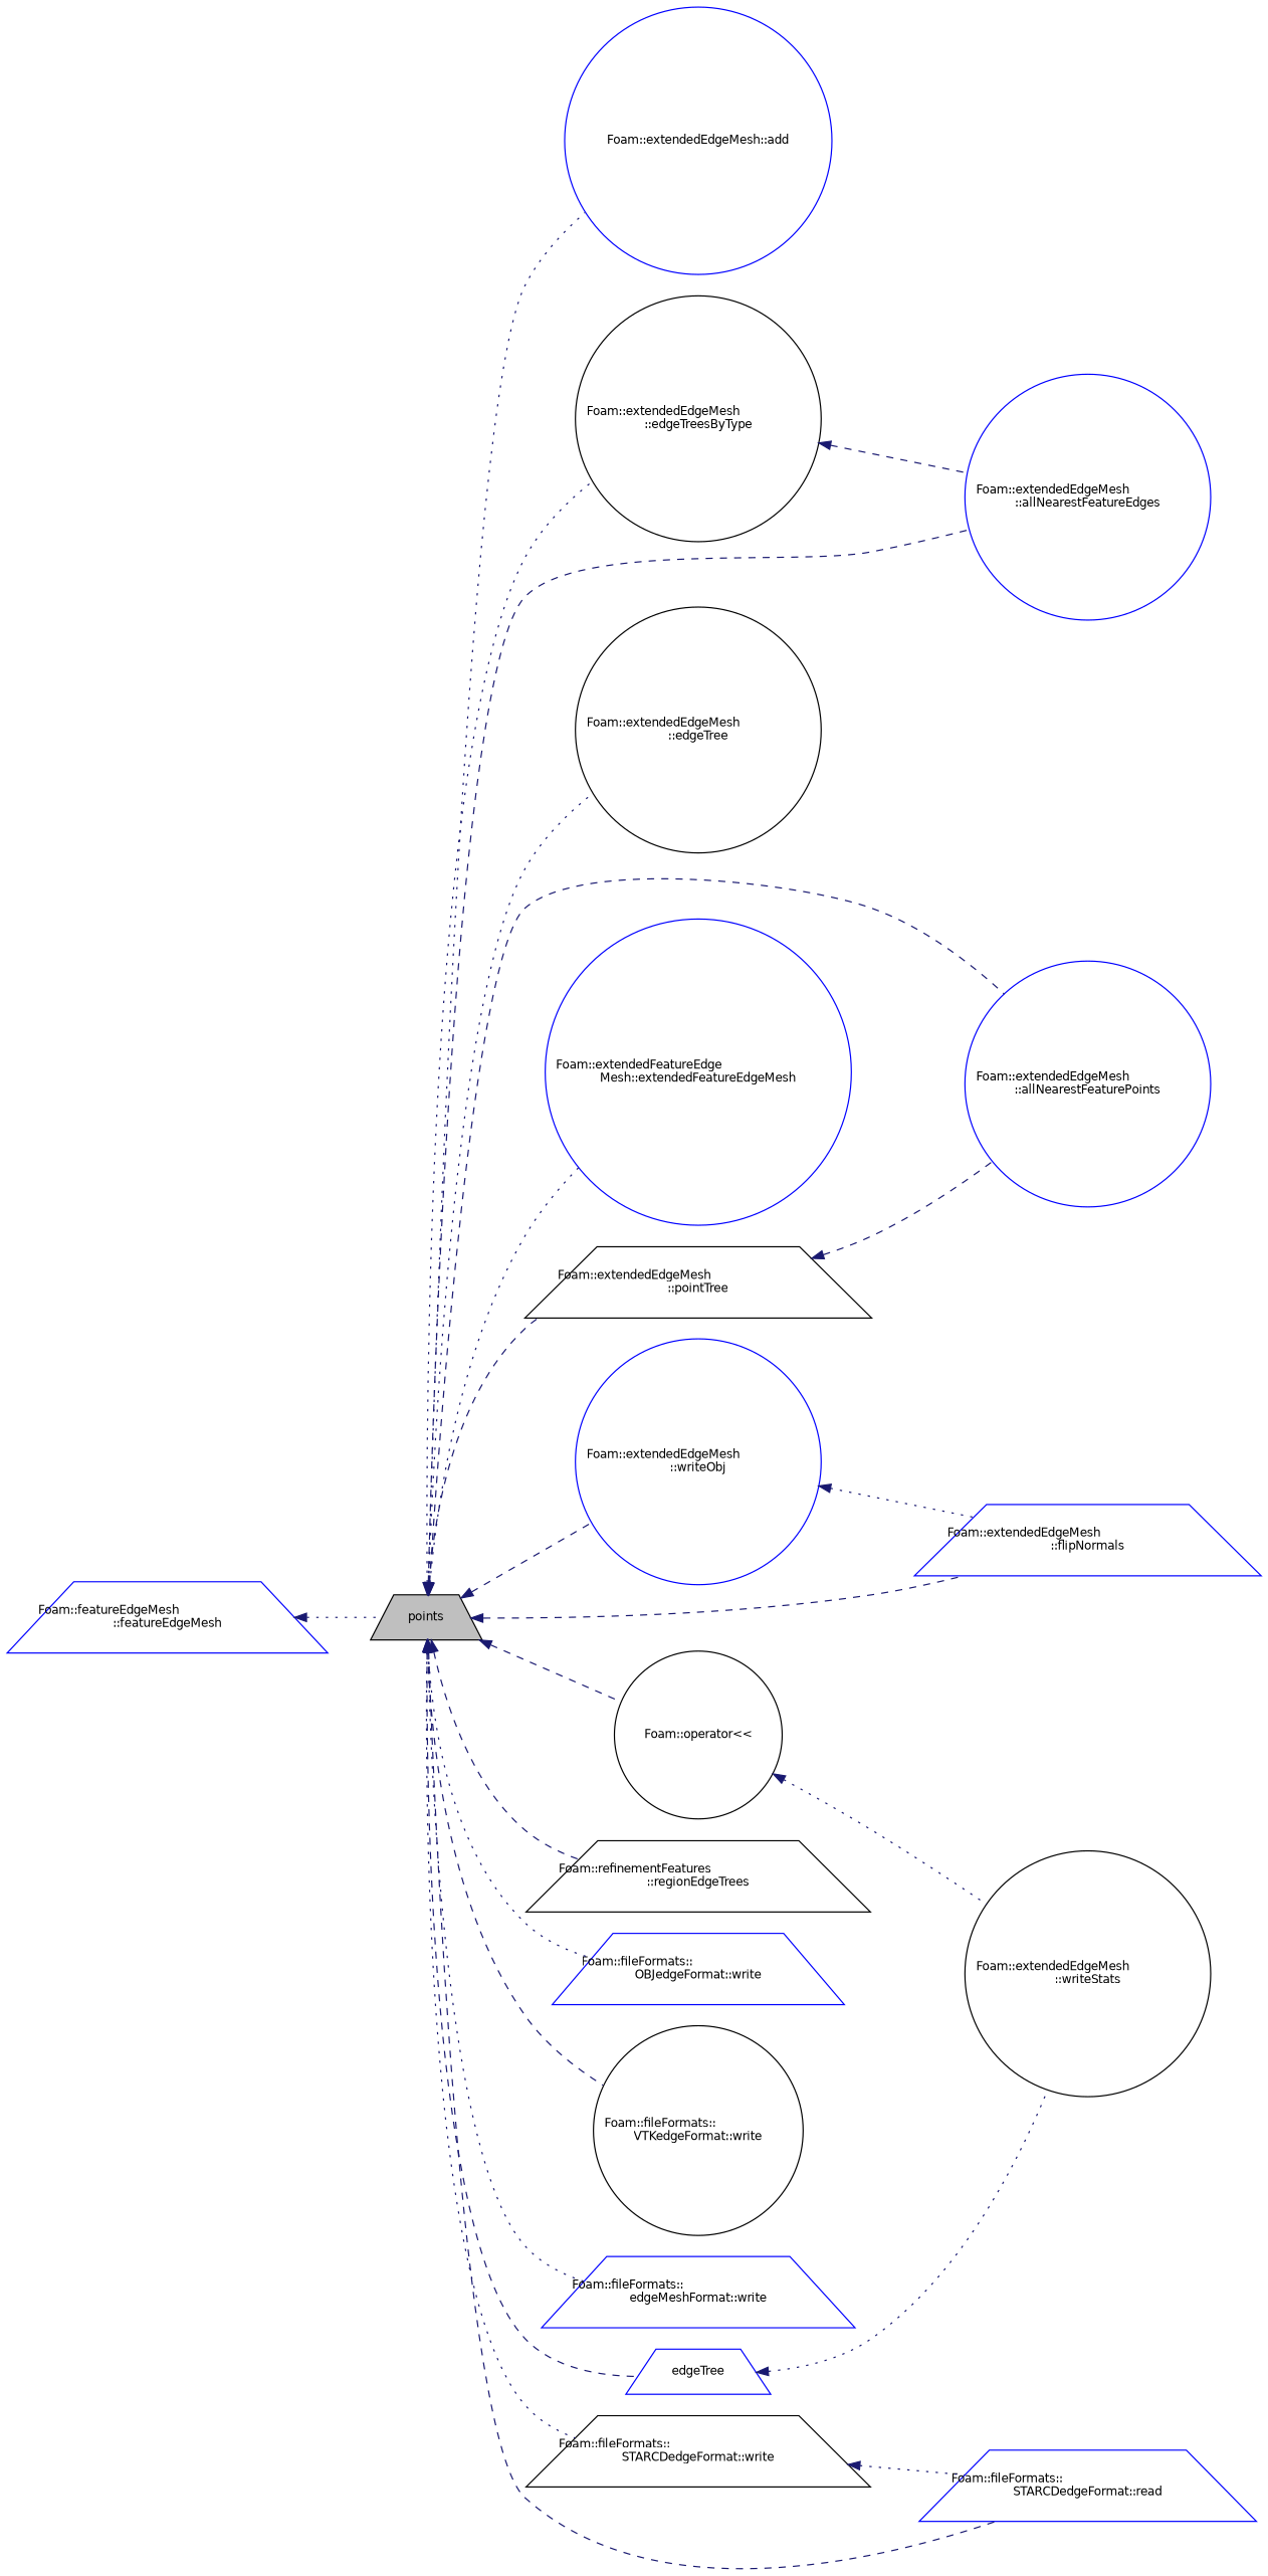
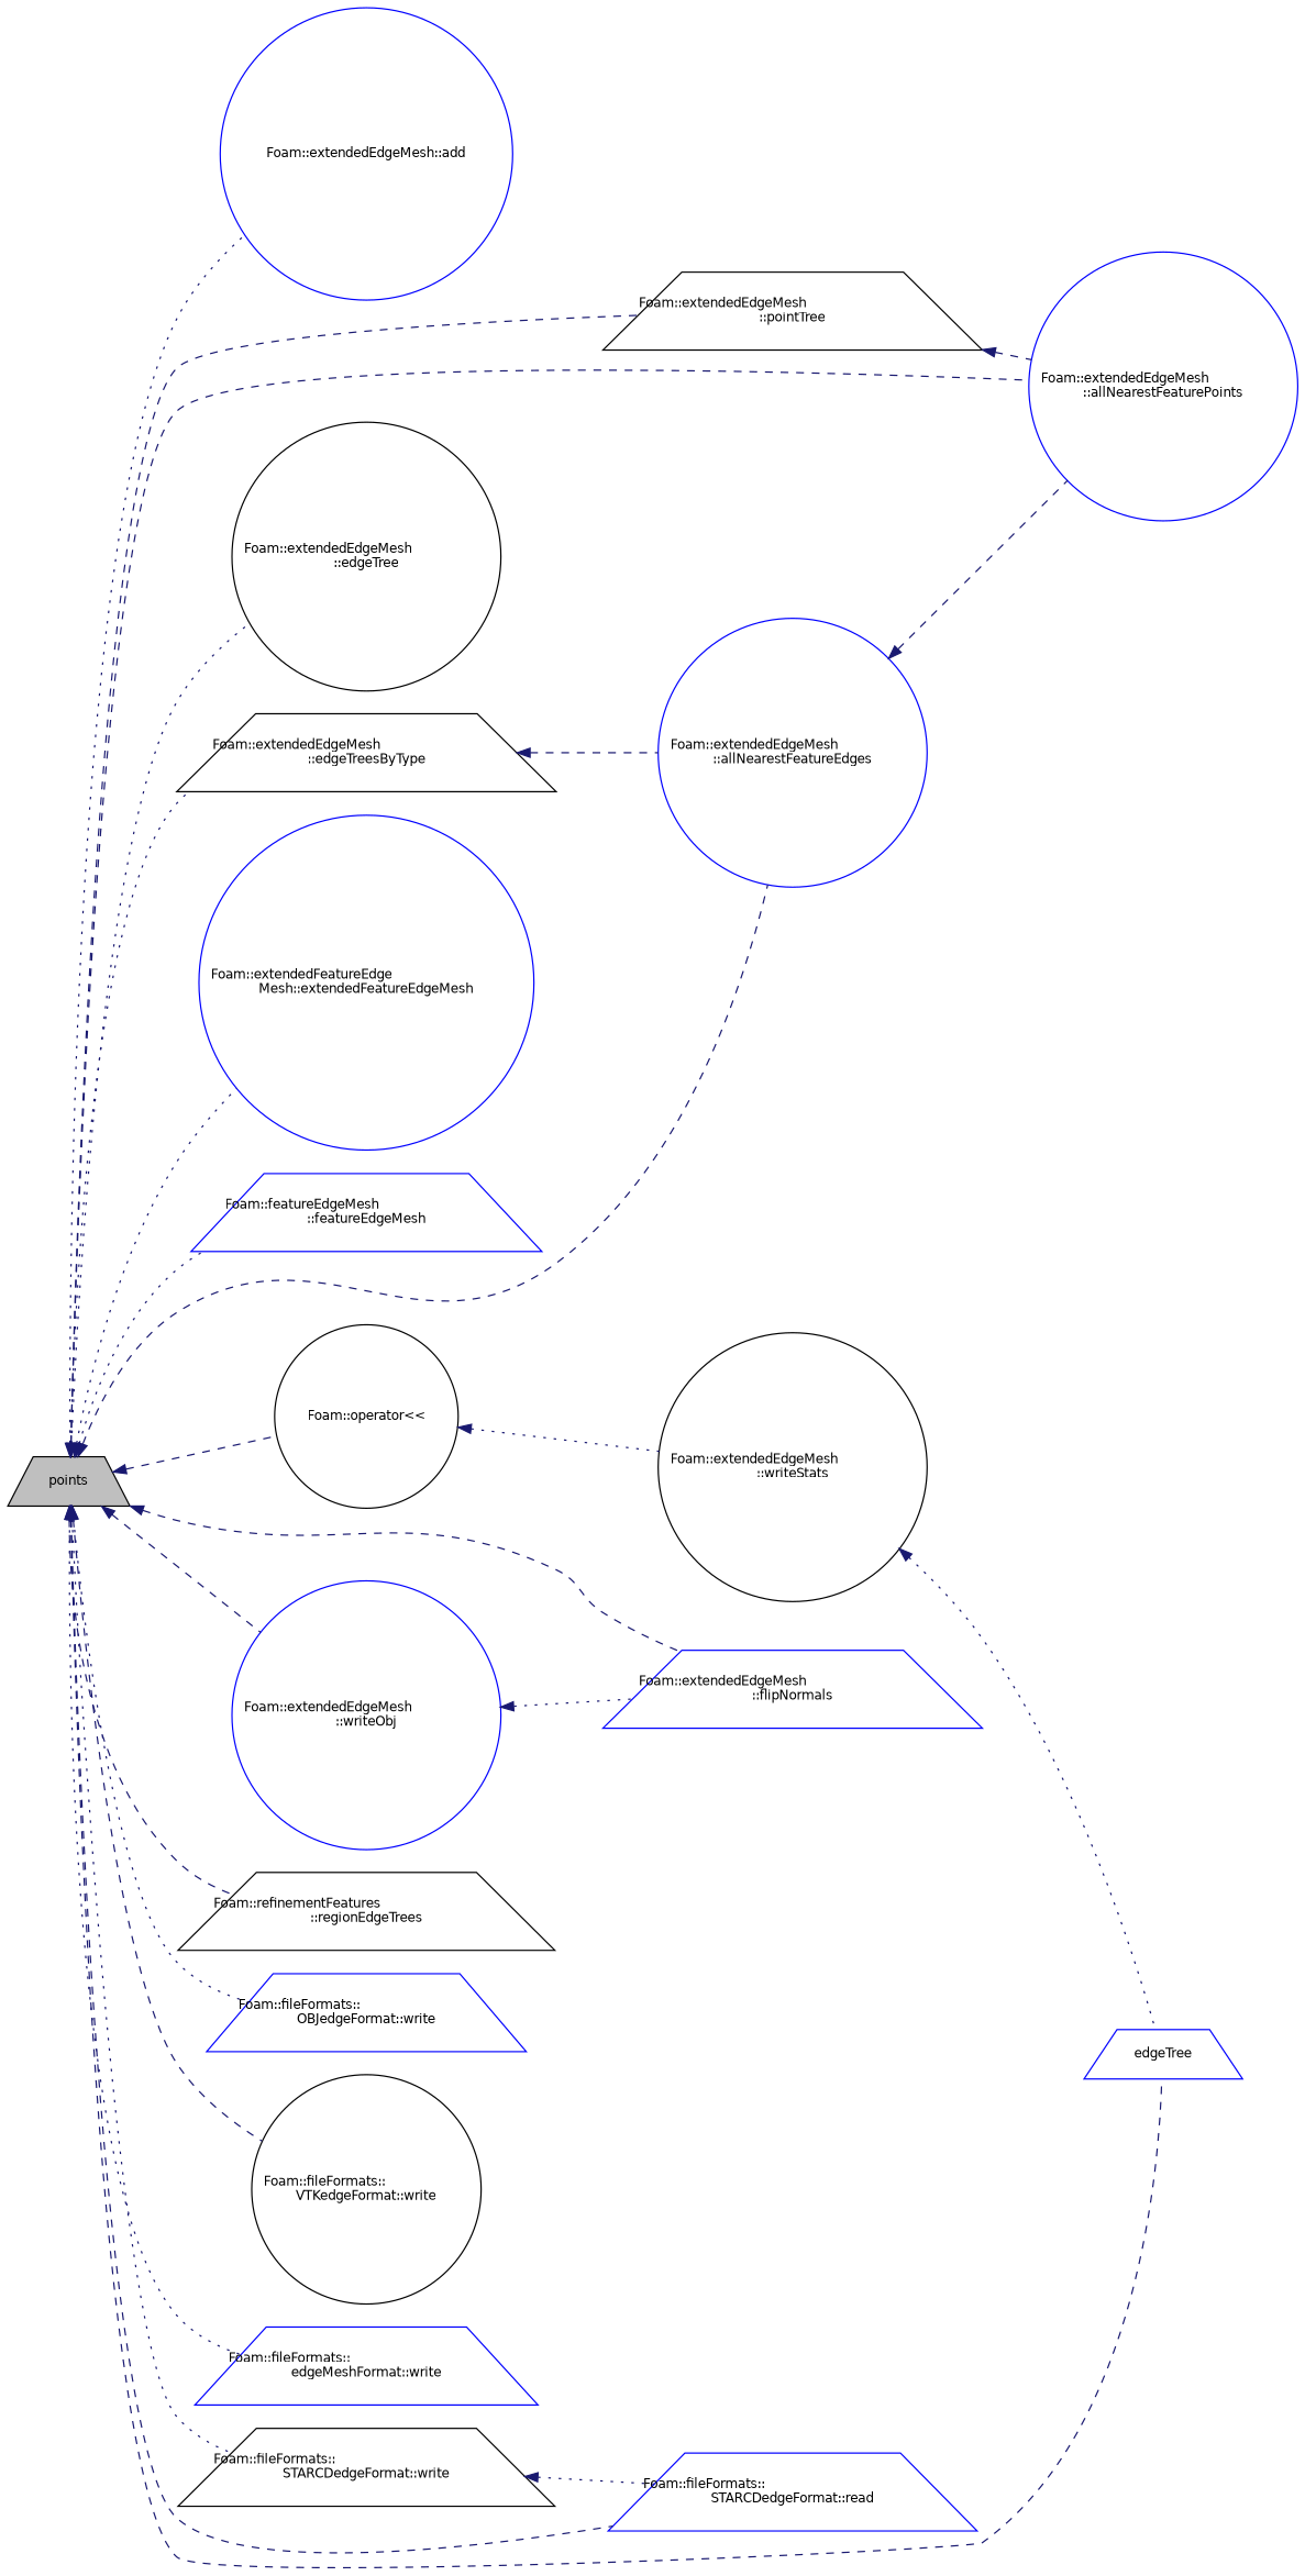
  digraph {
    rankdir=LR
    node [color=blue fontname=Helvetica fontsize=10 shape=trapezium]
    edge [color=midnightblue dir=back fontname=Helvetica fontsize=10 labelfontname=Helvetica labelfontsize=10 style=dashed]
    n1 [color=black fillcolor=grey75 fontcolor=black height=0.2 label=points style=filled width=0.4]
    n2 [height=0.2 label="Foam::extendedEdgeMesh::add" shape=circle width=0.4]
    n3 [height=0.2 label="Foam::extendedEdgeMesh\l::allNearestFeatureEdges" shape=circle width=0.4]
    n4 [height=0.2 label="Foam::extendedEdgeMesh\l::allNearestFeaturePoints" shape=circle width=0.4]
    n5 [color=black height=0.2 label="Foam::extendedEdgeMesh\l::edgeTree" shape=circle width=0.4]
-   n6 [color=black height=0.2 label="Foam::extendedEdgeMesh\l::edgeTreesByType" shape=circle width=0.4]
+   n6 [color=black height=0.2 label="Foam::extendedEdgeMesh\l::edgeTreesByType" width=0.4]
    n7 [height=0.2 label="Foam::extendedFeatureEdge\lMesh::extendedFeatureEdgeMesh" shape=circle width=0.4]
    n8 [height=0.2 label="Foam::featureEdgeMesh\l::featureEdgeMesh" width=0.4]
    n9 [height=0.2 label="Foam::extendedEdgeMesh\l::flipNormals" width=0.4]
    n10 [color=black height=0.2 label="Foam::operator\<\<" shape=circle width=0.4]
    n11 [color=black height=0.2 label="Foam::extendedEdgeMesh\l::pointTree" width=0.4]
    n12 [height=0.2 label="Foam::fileFormats::\lSTARCDedgeFormat::read" width=0.4]
    n13 [color=black height=0.2 label="Foam::refinementFeatures\l::regionEdgeTrees" width=0.4]
    n14 [height=0.2 label="Foam::fileFormats::\lOBJedgeFormat::write" width=0.4]
    n15 [color=black height=0.2 label="Foam::fileFormats::\lVTKedgeFormat::write" shape=circle width=0.4]
    n16 [height=0.2 label="Foam::fileFormats::\ledgeMeshFormat::write" width=0.4]
    n17 [color=black height=0.2 label="Foam::fileFormats::\lSTARCDedgeFormat::write" width=0.4]
    n18 [height=0.2 label="Foam::extendedEdgeMesh\l::writeObj" shape=circle width=0.4]
    n19 [height=0.2 label=edgeTree width=0.4]
    n20 [color=black height=0.2 label="Foam::extendedEdgeMesh\l::writeStats" shape=circle width=0.4]
    n1 -> n2 [style=dotted]
    n1 -> n3
    n1 -> n4
    n1 -> n5 [style=dotted]
    n1 -> n6 [style=dotted]
    n1 -> n7 [style=dotted]
-   n8 -> n1 [style=dotted]
+   n1 -> n8 [style=dotted]
    n1 -> n9
    n1 -> n10
    n1 -> n11
    n1 -> n12
    n1 -> n13
    n1 -> n14 [style=dotted]
    n1 -> n15
    n1 -> n16 [style=dotted]
    n1 -> n17 [style=dotted]
    n1 -> n18
    n1 -> n19
+   n3 -> n4
    n6 -> n3
    n10 -> n20 [style=dotted]
    n11 -> n4
    n17 -> n12 [style=dotted]
    n18 -> n9 [style=dotted]
-   n19 -> n20 [style=dotted]
+   n20 -> n19 [style=dotted]
  }
